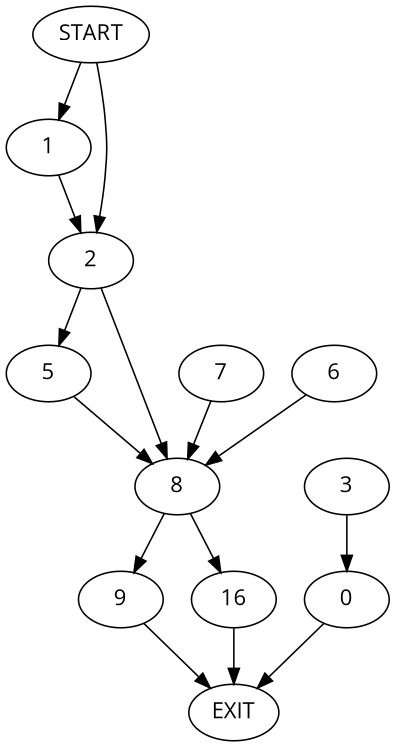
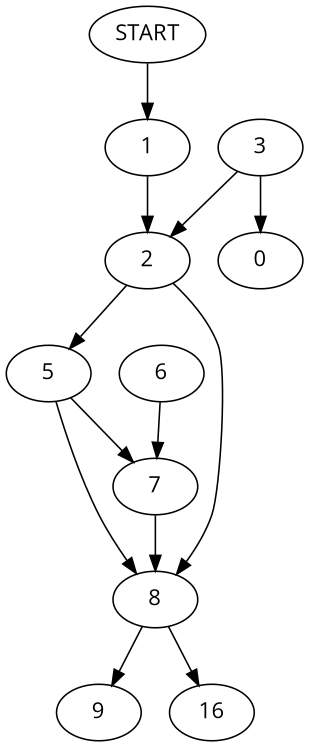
  digraph {
    fontname="Open Sans"
    node [fontname="Open Sans"]
    edge [fontname="Open Sans"]
    n1 [label=START]
    1
    2
-   n4 [label=EXIT]
    5
    8
    3
    n8 [label=0]
    7
    6
    9
    n12 [label=16]
    n1 -> 1
    1 -> 2
    2 -> 5
    2 -> 8
    5 -> 8
+   5 -> 7
    8 -> 9
    8 -> n12
-   n1 -> 2
+   3 -> 2
    3 -> n8
-   n8 -> n4
    7 -> 8
-   6 -> 8
-   9 -> n4
-   n12 -> n4
+   6 -> 7
  }
